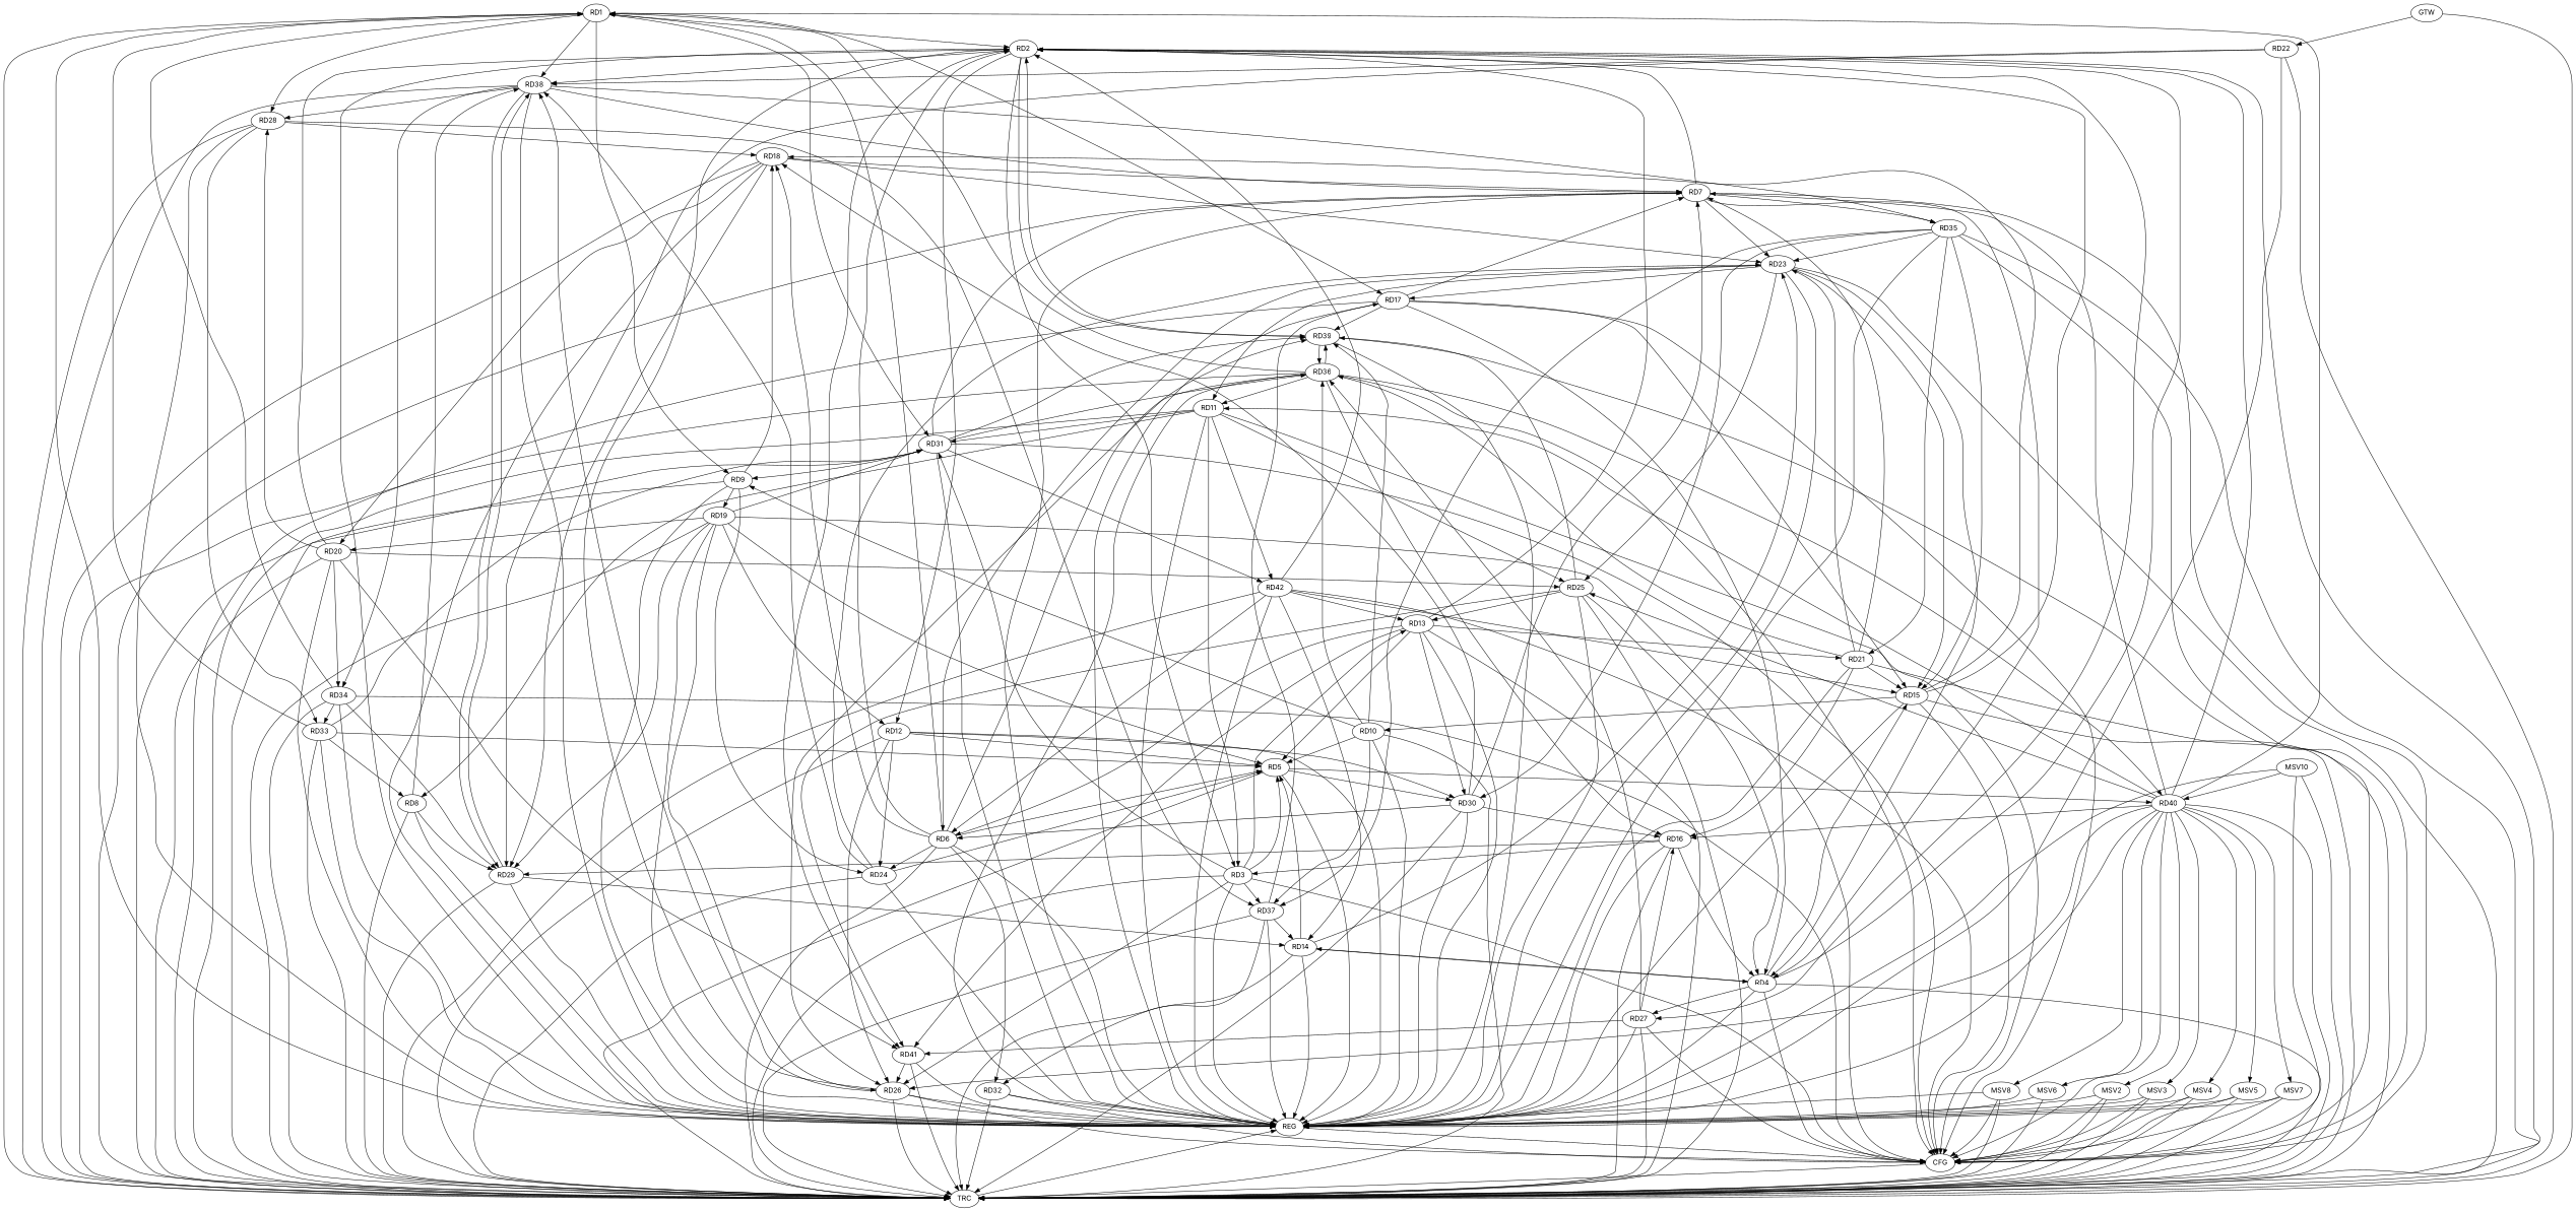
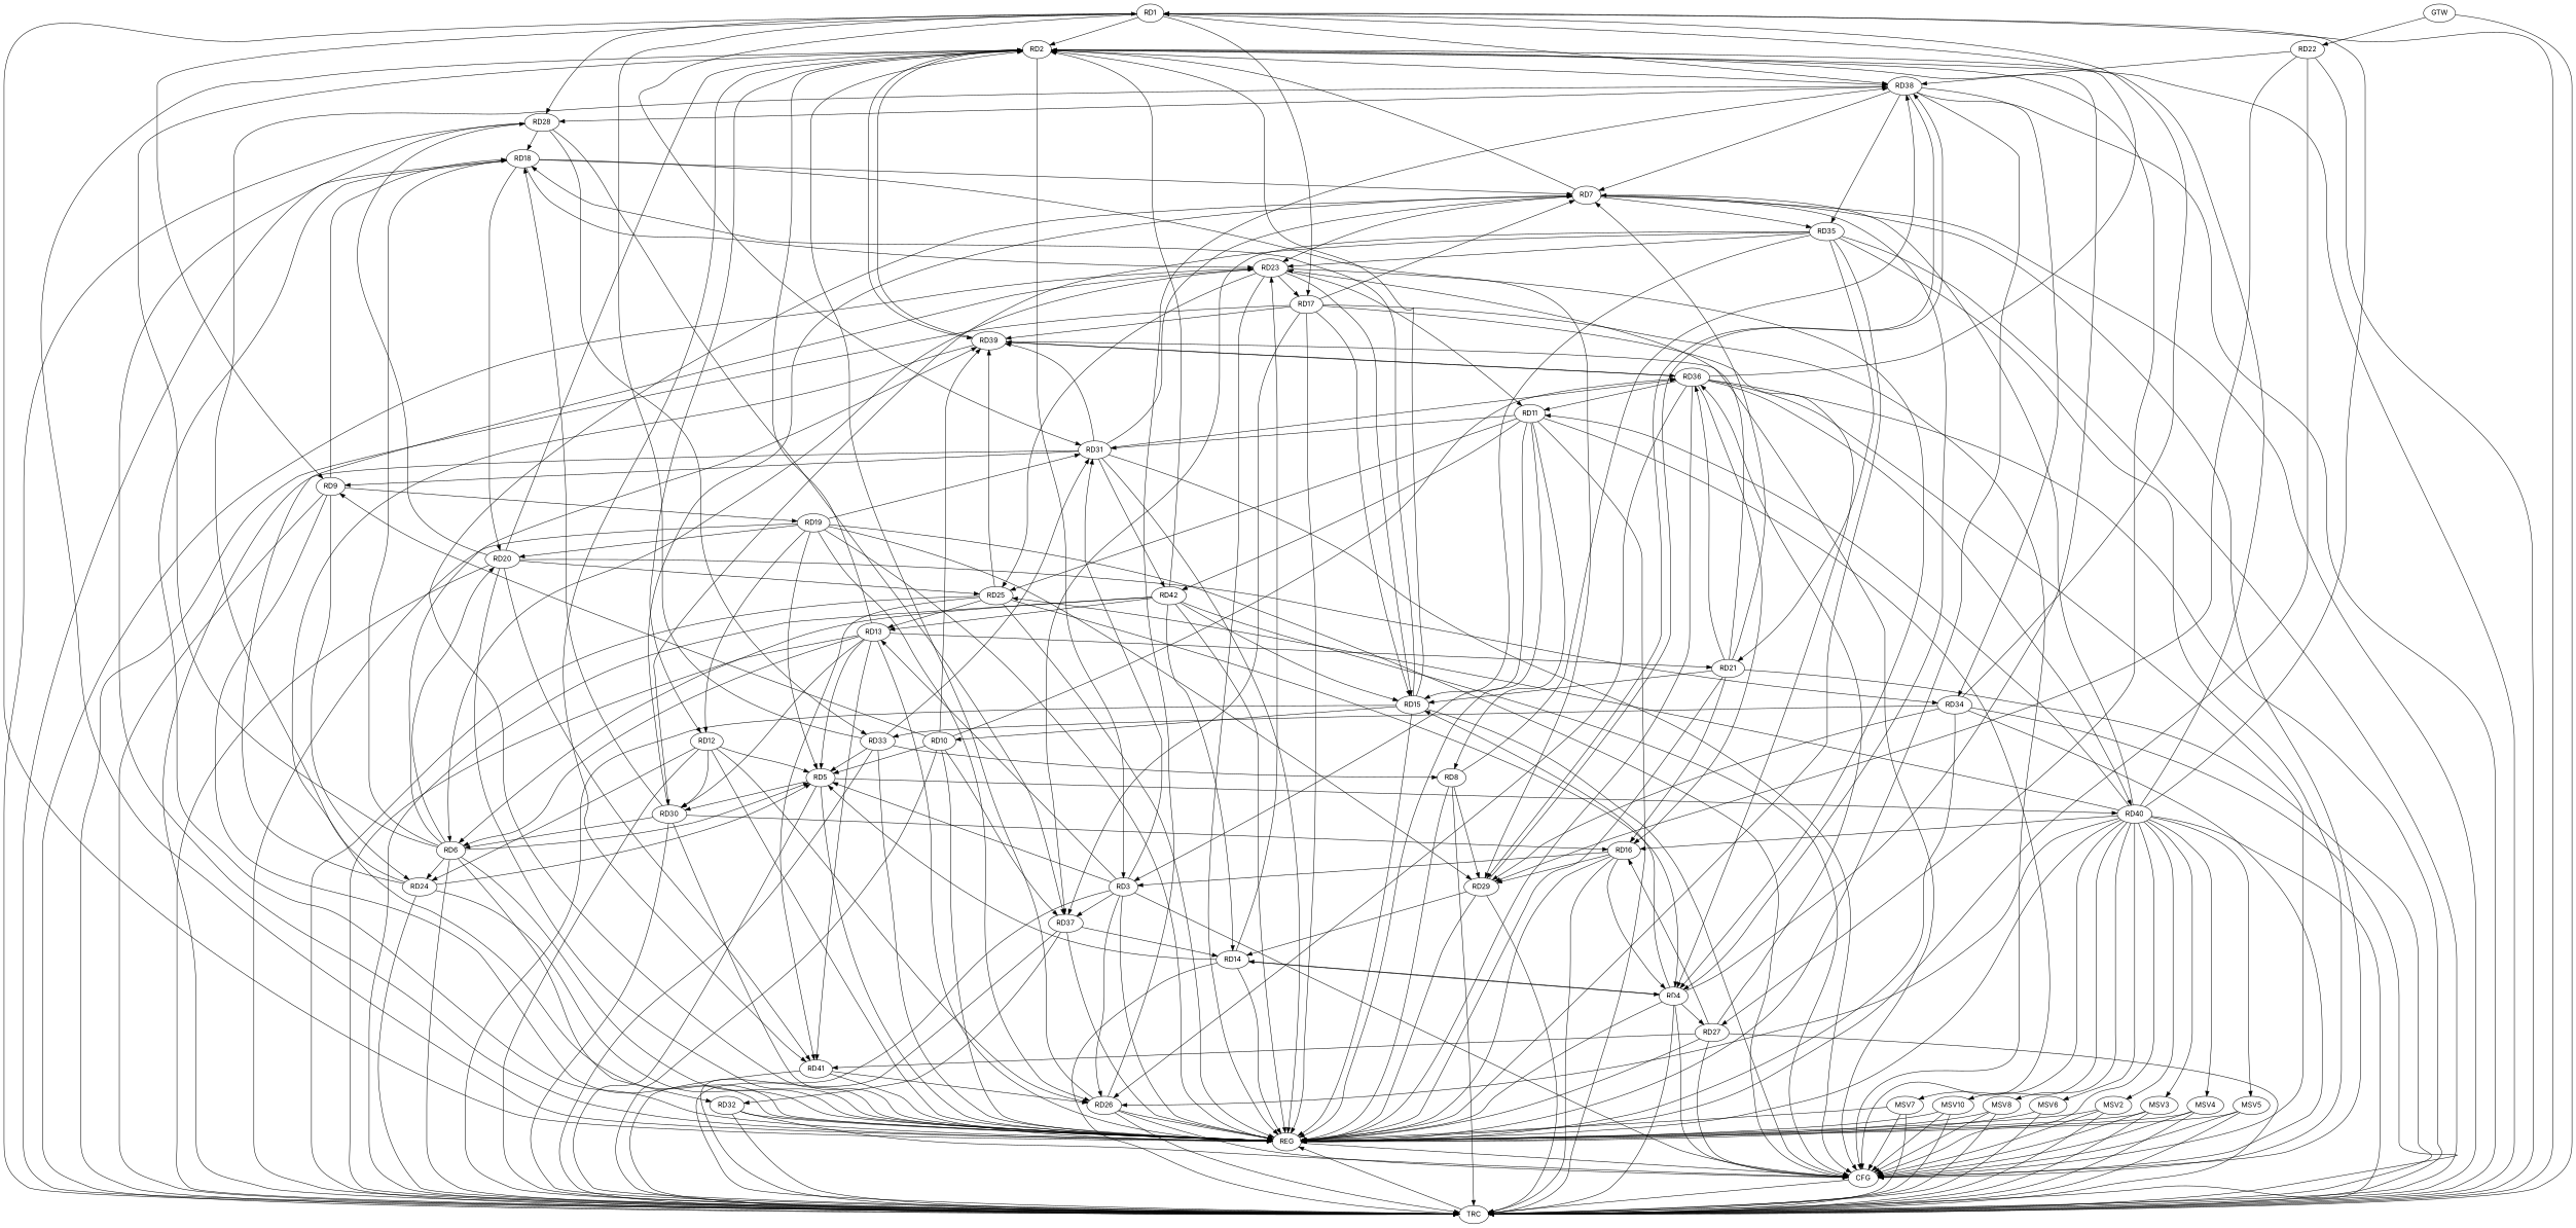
  strict digraph {
    fontname=Inter
    node [fontname=Inter]
    edge [fontname=Inter]
    n1 [label=RD1]
    n2 [label=RD2]
    n3 [label=RD9]
    n4 [label=RD17]
    n5 [label=RD28]
    n6 [label=RD31]
    n7 [label=RD38]
    n8 [label=REG]
    n9 [label=TRC]
    n10 [label=RD3]
    n11 [label=RD12]
    n12 [label=RD27]
    n13 [label=RD39]
    n14 [label=RD41]
    n15 [label=RD18]
    n16 [label=RD24]
    n17 [label=RD19]
    n18 [label=RD37]
    n19 [label=CFG]
    n20 [label=RD4]
    n21 [label=RD15]
    n22 [label=RD7]
    n23 [label=RD33]
    n24 [label=RD36]
    n25 [label=RD42]
    n26 [label=RD35]
    n27 [label=RD29]
    n28 [label=RD34]
    n29 [label=RD5]
    n30 [label=RD13]
    n31 [label=RD26]
    n32 [label=RD30]
    n33 [label=RD16]
    n34 [label=RD40]
    n35 [label=RD6]
    n36 [label=RD21]
    n37 [label=RD14]
    n38 [label=RD32]
    n39 [label=RD23]
    n40 [label=RD10]
    n41 [label=RD11]
    n42 [label=RD25]
    n43 [label=MSV2]
    n44 [label=MSV3]
    n45 [label=MSV4]
    n46 [label=MSV5]
    n47 [label=MSV6]
    n48 [label=MSV7]
    n49 [label=MSV8]
    n50 [label=MSV10]
    n51 [label=RD20]
    n52 [label=RD8]
    n53 [label=RD22]
    n54 [label=GTW]
    n1 -> n2
    n1 -> n3
    n1 -> n4
    n1 -> n5
    n1 -> n6
    n1 -> n7
    n1 -> n8
    n1 -> n9
    n2 -> n7
    n2 -> n8
    n2 -> n9
    n2 -> n10
    n2 -> n11
    n2 -> n12
    n2 -> n13
    n2 -> n14
    n3 -> n8
    n3 -> n9
    n3 -> n15
    n3 -> n16
    n3 -> n17
    n4 -> n8
    n4 -> n9
    n4 -> n13
-   n18 -> n4
+   n4 -> n18
    n4 -> n19
    n4 -> n20
    n4 -> n21
    n4 -> n22
    n5 -> n8
    n5 -> n9
    n5 -> n15
    n5 -> n18
    n5 -> n23
    n6 -> n3
    n6 -> n8
    n6 -> n9
    n6 -> n13
    n6 -> n19
    n6 -> n22
    n6 -> n24
    n6 -> n25
    n7 -> n5
    n7 -> n8
    n7 -> n9
    n7 -> n22
    n7 -> n26
    n7 -> n27
    n7 -> n28
    n8 -> n19
    n9 -> n8
    n10 -> n6
    n10 -> n8
    n10 -> n9
    n10 -> n18
    n10 -> n19
    n10 -> n29
    n10 -> n30
    n10 -> n31
    n11 -> n8
    n11 -> n9
    n11 -> n16
    n11 -> n29
    n11 -> n31
    n11 -> n32
    n12 -> n8
    n12 -> n9
    n12 -> n14
    n12 -> n19
    n12 -> n24
    n12 -> n33
    n13 -> n2
    n13 -> n8
    n13 -> n19
    n13 -> n24
    n14 -> n8
    n14 -> n9
    n14 -> n31
    n15 -> n8
    n15 -> n9
    n15 -> n22
    n15 -> n27
    n15 -> n39
    n15 -> n51
    n16 -> n7
    n16 -> n8
    n16 -> n9
    n16 -> n29
    n16 -> n39
    n17 -> n6
    n17 -> n8
    n17 -> n9
    n17 -> n11
    n17 -> n19
    n17 -> n27
    n17 -> n29
    n17 -> n31
    n17 -> n51
    n18 -> n8
    n18 -> n9
    n18 -> n37
    n18 -> n38
    n19 -> n9
    n20 -> n2
    n20 -> n8
    n20 -> n9
    n20 -> n12
    n20 -> n19
    n20 -> n21
    n20 -> n37
    n21 -> n2
    n21 -> n8
    n21 -> n9
    n21 -> n15
    n21 -> n19
    n21 -> n40
    n22 -> n2
    n22 -> n8
    n22 -> n9
    n22 -> n19
    n22 -> n20
    n22 -> n26
    n22 -> n39
    n23 -> n1
    n23 -> n6
    n23 -> n8
    n23 -> n9
    n23 -> n29
    n23 -> n52
    n24 -> n1
    n24 -> n8
    n24 -> n9
    n24 -> n13
    n24 -> n19
    n24 -> n31
    n24 -> n33
    n24 -> n34
    n24 -> n41
    n25 -> n2
    n25 -> n8
    n25 -> n9
    n25 -> n19
    n25 -> n21
    n25 -> n30
    n25 -> n35
    n25 -> n37
    n26 -> n8
    n26 -> n9
    n26 -> n18
    n26 -> n19
    n26 -> n21
    n26 -> n32
    n26 -> n36
    n26 -> n39
    n27 -> n7
    n27 -> n8
    n27 -> n9
    n27 -> n37
    n28 -> n1
    n28 -> n8
    n28 -> n9
    n28 -> n19
    n28 -> n23
    n28 -> n27
    n29 -> n8
    n29 -> n9
    n29 -> n32
    n29 -> n34
    n30 -> n2
    n30 -> n8
    n30 -> n9
    n30 -> n14
    n30 -> n29
    n30 -> n32
    n30 -> n35
    n30 -> n36
    n31 -> n2
    n31 -> n7
    n31 -> n8
    n31 -> n9
    n31 -> n19
    n32 -> n8
    n32 -> n9
    n32 -> n15
    n32 -> n22
    n32 -> n33
    n32 -> n35
    n33 -> n8
    n33 -> n9
    n33 -> n10
    n33 -> n20
    n33 -> n27
    n34 -> n1
    n34 -> n2
    n34 -> n8
    n34 -> n9
    n34 -> n19
    n34 -> n22
    n34 -> n31
    n34 -> n33
    n34 -> n41
    n34 -> n42
    n34 -> n43
    n34 -> n44
    n34 -> n45
    n34 -> n46
    n34 -> n47
    n34 -> n48
    n34 -> n49
-   n50 -> n34
-   n35 -> n1
+   n34 -> n50
+   n35 -> n51
    n35 -> n2
    n35 -> n8
    n35 -> n9
    n35 -> n13
    n35 -> n15
    n35 -> n16
    n35 -> n29
    n35 -> n38
    n36 -> n8
    n36 -> n9
    n36 -> n21
    n36 -> n22
    n36 -> n24
    n36 -> n33
    n36 -> n39
    n37 -> n8
    n37 -> n9
    n37 -> n20
    n37 -> n29
    n37 -> n39
    n38 -> n8
    n38 -> n9
    n38 -> n19
    n39 -> n4
    n39 -> n8
    n39 -> n9
    n39 -> n20
    n39 -> n21
    n39 -> n35
    n39 -> n41
    n39 -> n42
    n40 -> n3
    n40 -> n8
    n40 -> n9
    n40 -> n13
    n40 -> n18
    n40 -> n24
    n40 -> n29
    n41 -> n6
    n41 -> n8
    n41 -> n9
    n41 -> n10
    n41 -> n19
    n41 -> n25
    n41 -> n42
    n41 -> n52
    n42 -> n8
    n42 -> n9
    n42 -> n13
    n42 -> n14
    n42 -> n20
    n42 -> n30
    n43 -> n8
    n43 -> n9
    n43 -> n19
    n44 -> n8
    n44 -> n9
    n44 -> n19
    n45 -> n8
    n45 -> n9
    n45 -> n19
    n46 -> n8
    n46 -> n9
    n46 -> n19
    n47 -> n8
    n47 -> n9
    n48 -> n8
    n48 -> n9
    n48 -> n19
    n49 -> n8
    n49 -> n9
    n49 -> n19
    n50 -> n8
    n50 -> n9
    n50 -> n19
    n51 -> n2
    n51 -> n5
    n51 -> n8
    n51 -> n9
    n51 -> n14
    n51 -> n28
    n51 -> n42
    n52 -> n7
    n52 -> n8
    n52 -> n9
    n52 -> n27
    n53 -> n7
    n53 -> n8
    n53 -> n9
    n53 -> n27
    n54 -> n9
    n54 -> n53
  }
